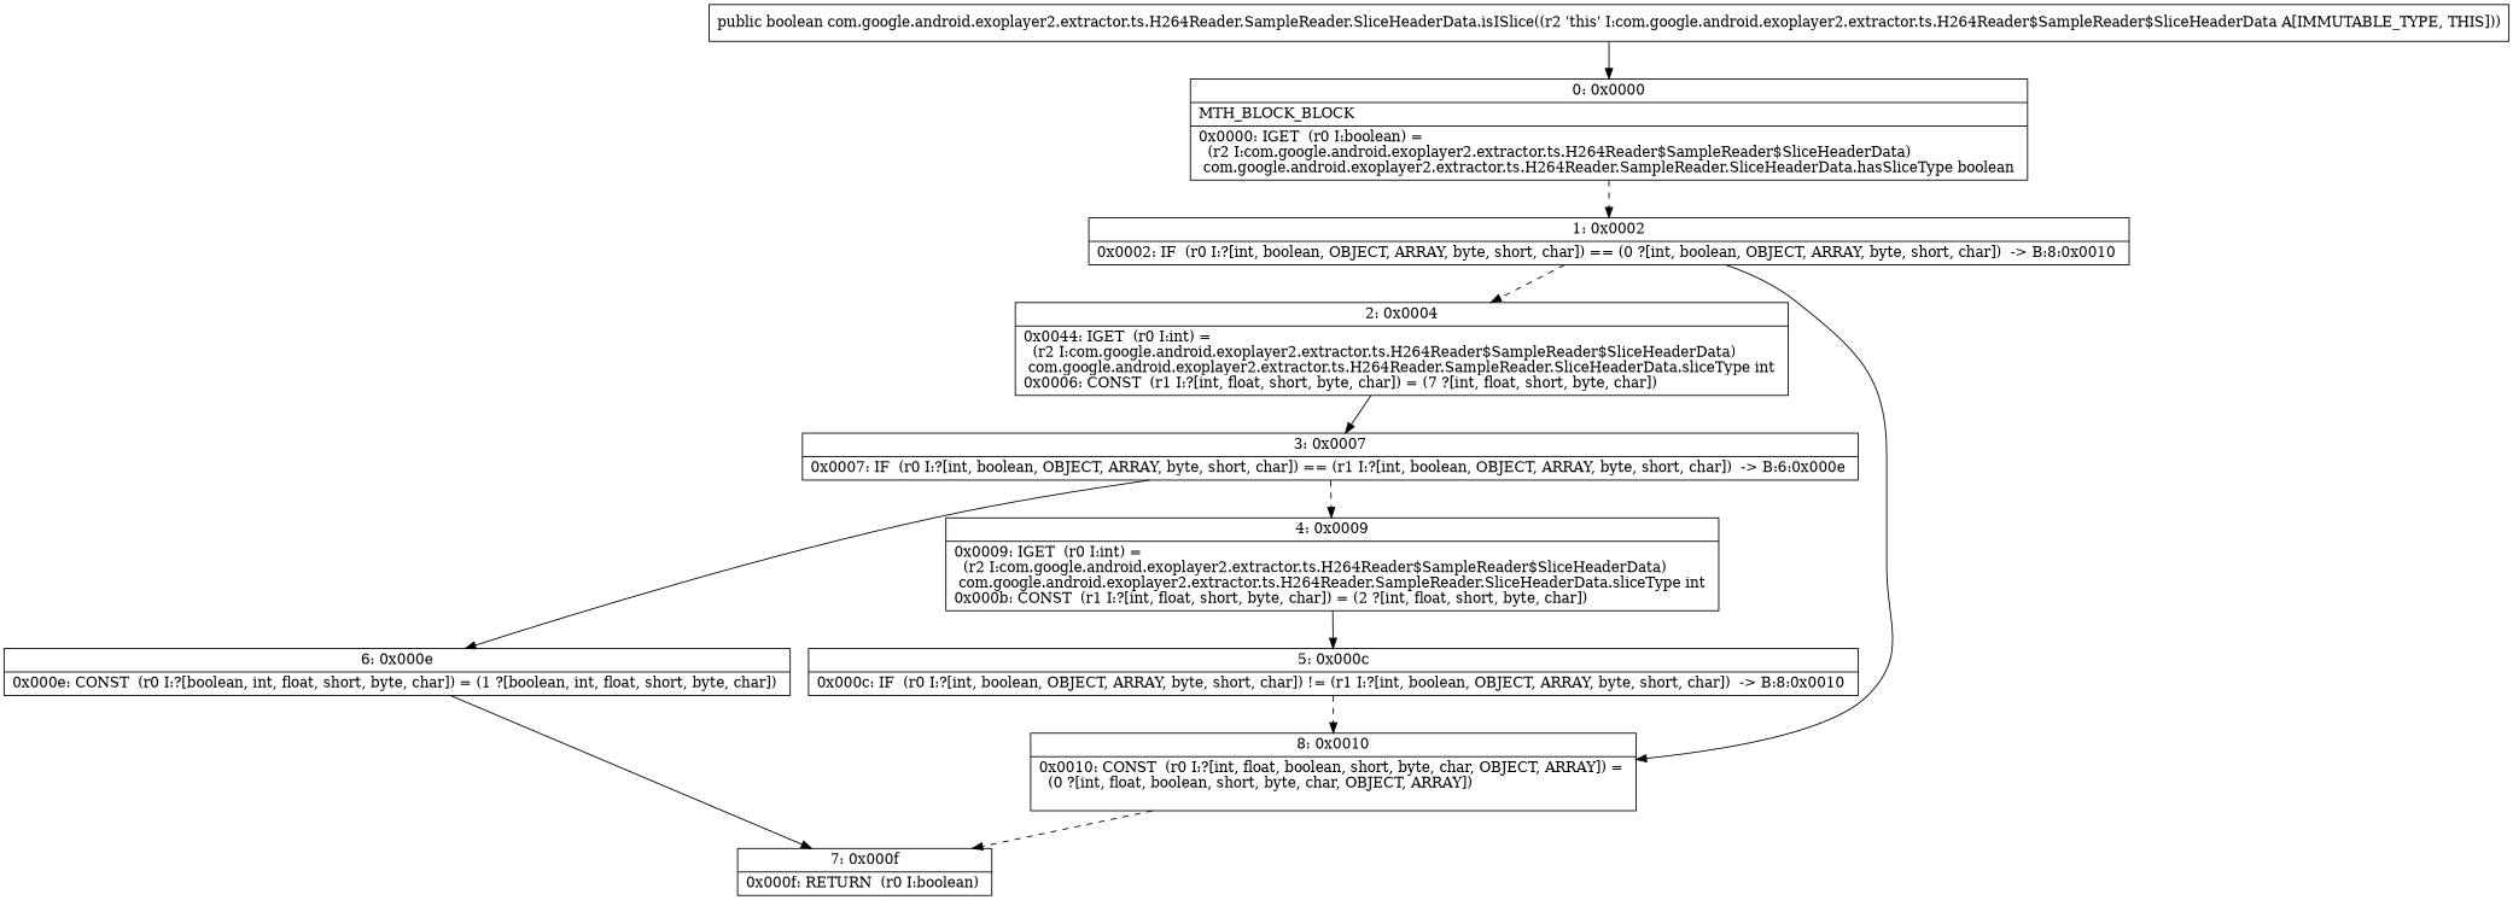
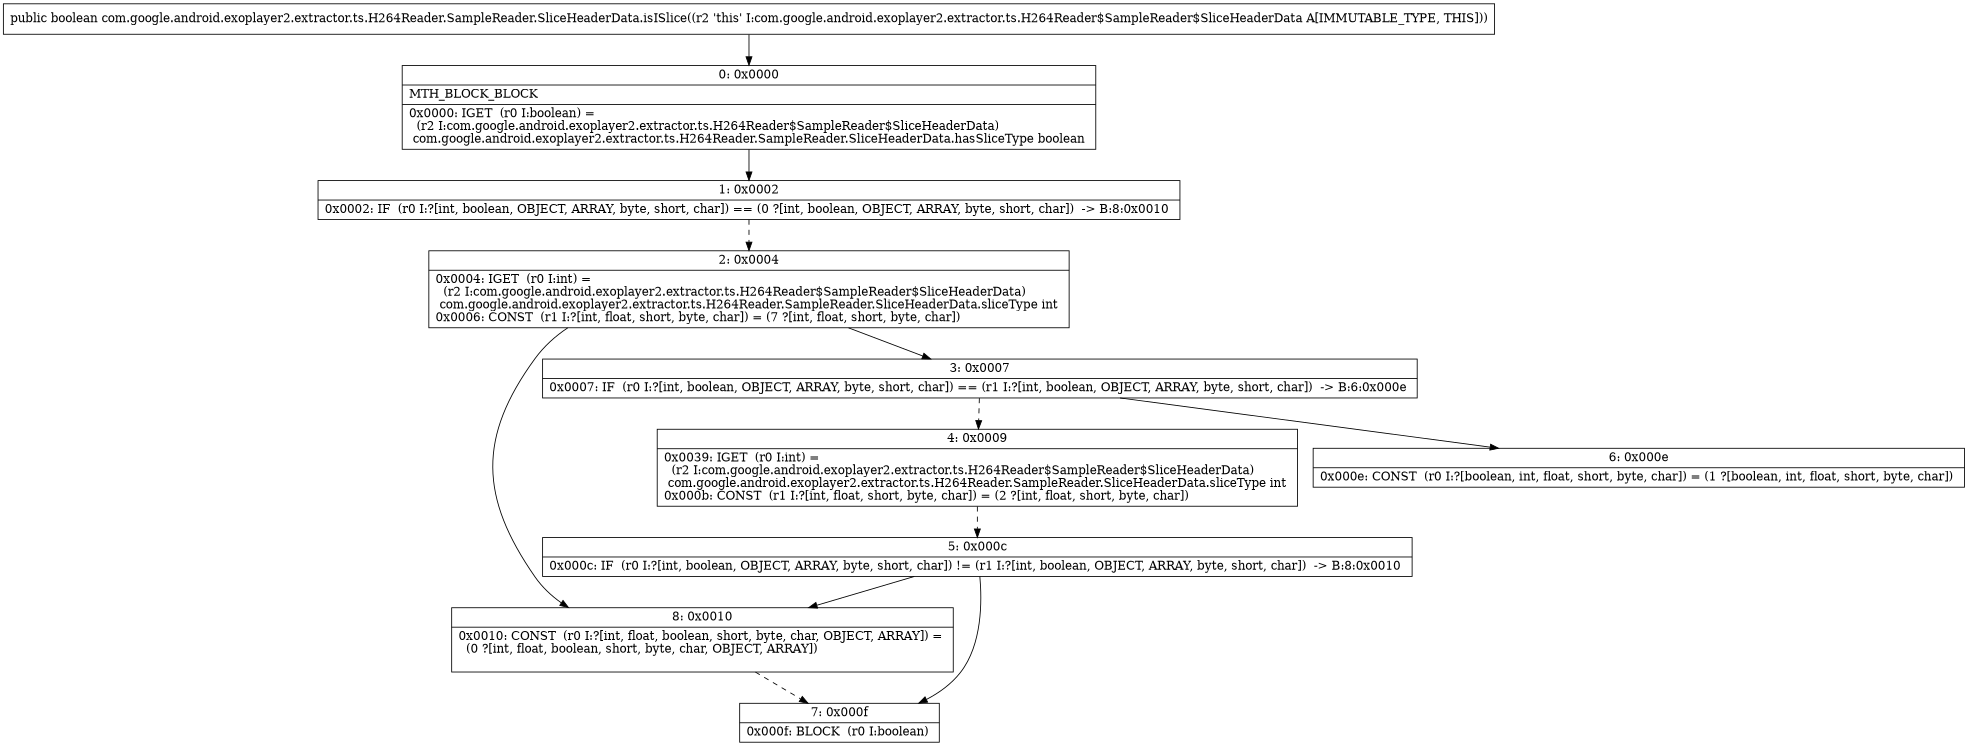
  digraph {
    node [shape=record]
    n1 [label="{0\:\ 0x0000|MTH_BLOCK_BLOCK\l|0x0000: IGET  (r0 I:boolean) = \l  (r2 I:com.google.android.exoplayer2.extractor.ts.H264Reader$SampleReader$SliceHeaderData)\l com.google.android.exoplayer2.extractor.ts.H264Reader.SampleReader.SliceHeaderData.hasSliceType boolean \l}"]
    n2 [label="{1\:\ 0x0002|0x0002: IF  (r0 I:?[int, boolean, OBJECT, ARRAY, byte, short, char]) == (0 ?[int, boolean, OBJECT, ARRAY, byte, short, char])  \-\> B:8:0x0010 \l}"]
-   n3 [label="{2\:\ 0x0004|0x0044: IGET  (r0 I:int) = \l  (r2 I:com.google.android.exoplayer2.extractor.ts.H264Reader$SampleReader$SliceHeaderData)\l com.google.android.exoplayer2.extractor.ts.H264Reader.SampleReader.SliceHeaderData.sliceType int \l0x0006: CONST  (r1 I:?[int, float, short, byte, char]) = (7 ?[int, float, short, byte, char]) \l}"]
+   n3 [label="{2\:\ 0x0004|0x0004: IGET  (r0 I:int) = \l  (r2 I:com.google.android.exoplayer2.extractor.ts.H264Reader$SampleReader$SliceHeaderData)\l com.google.android.exoplayer2.extractor.ts.H264Reader.SampleReader.SliceHeaderData.sliceType int \l0x0006: CONST  (r1 I:?[int, float, short, byte, char]) = (7 ?[int, float, short, byte, char]) \l}"]
    n4 [label="{8\:\ 0x0010|0x0010: CONST  (r0 I:?[int, float, boolean, short, byte, char, OBJECT, ARRAY]) = \l  (0 ?[int, float, boolean, short, byte, char, OBJECT, ARRAY])\l \l}"]
    n5 [label="{3\:\ 0x0007|0x0007: IF  (r0 I:?[int, boolean, OBJECT, ARRAY, byte, short, char]) == (r1 I:?[int, boolean, OBJECT, ARRAY, byte, short, char])  \-\> B:6:0x000e \l}"]
-   n6 [label="{7\:\ 0x000f|0x000f: RETURN  (r0 I:boolean) \l}"]
-   n7 [label="{4\:\ 0x0009|0x0009: IGET  (r0 I:int) = \l  (r2 I:com.google.android.exoplayer2.extractor.ts.H264Reader$SampleReader$SliceHeaderData)\l com.google.android.exoplayer2.extractor.ts.H264Reader.SampleReader.SliceHeaderData.sliceType int \l0x000b: CONST  (r1 I:?[int, float, short, byte, char]) = (2 ?[int, float, short, byte, char]) \l}"]
+   n6 [label="{7\:\ 0x000f|0x000f: BLOCK  (r0 I:boolean) \l}"]
+   n7 [label="{4\:\ 0x0009|0x0039: IGET  (r0 I:int) = \l  (r2 I:com.google.android.exoplayer2.extractor.ts.H264Reader$SampleReader$SliceHeaderData)\l com.google.android.exoplayer2.extractor.ts.H264Reader.SampleReader.SliceHeaderData.sliceType int \l0x000b: CONST  (r1 I:?[int, float, short, byte, char]) = (2 ?[int, float, short, byte, char]) \l}"]
    n8 [label="{6\:\ 0x000e|0x000e: CONST  (r0 I:?[boolean, int, float, short, byte, char]) = (1 ?[boolean, int, float, short, byte, char]) \l}"]
    n9 [label="{5\:\ 0x000c|0x000c: IF  (r0 I:?[int, boolean, OBJECT, ARRAY, byte, short, char]) != (r1 I:?[int, boolean, OBJECT, ARRAY, byte, short, char])  \-\> B:8:0x0010 \l}"]
    n10 [label="{public boolean com.google.android.exoplayer2.extractor.ts.H264Reader.SampleReader.SliceHeaderData.isISlice((r2 'this' I:com.google.android.exoplayer2.extractor.ts.H264Reader$SampleReader$SliceHeaderData A[IMMUTABLE_TYPE, THIS])) }"]
-   n1 -> n2 [style=dashed]
+   n1 -> n2
    n2 -> n3 [style=dashed]
-   n2 -> n4
+   n3 -> n4
    n3 -> n5
    n4 -> n6 [style=dashed]
    n5 -> n7 [style=dashed]
    n5 -> n8
-   n7 -> n9
-   n8 -> n6
-   n9 -> n4 [style=dashed]
+   n7 -> n9 [style=dashed]
+   n9 -> n6
+   n9 -> n4
    n10 -> n1
  }
